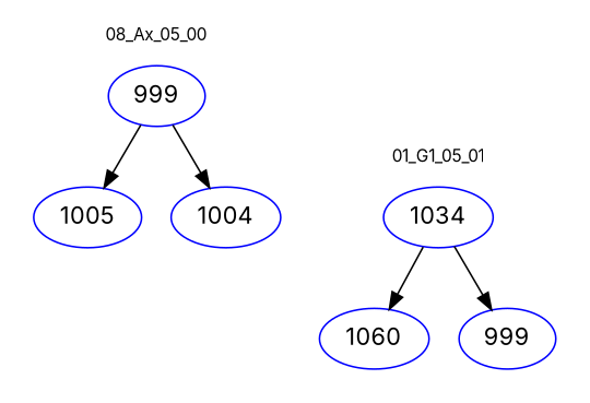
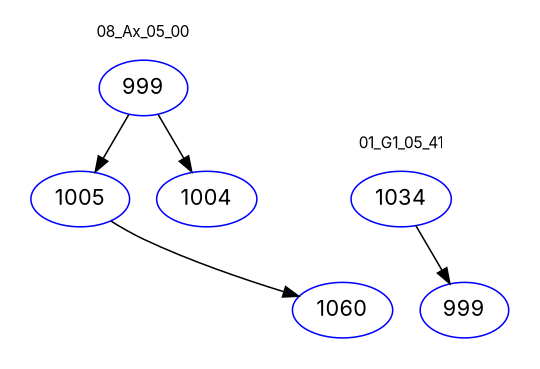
  digraph {
    fontname=Inter
    node [color=blue fontname=Inter]
    edge [color=black fontname=Inter]
    n1 [label=999]
    n2 [label=1005]
    n3 [label=1004]
    n4 [label=1034]
    n5 [label=999]
    n6 [label=1060]
    subgraph cluster_1 {
      color=white
      fontsize=10
      label="08_Ax_05_00"
      n1
      n2
      n3
    }
    subgraph cluster_2 {
      color=white
      fontsize=10
-     label="01_G1_05_01"
+     label="01_G1_05_41"
      n4
      n5
      n6
    }
    n1 -> n2
    n1 -> n3
    n4 -> n5
-   n4 -> n6
+   n2 -> n6
  }
